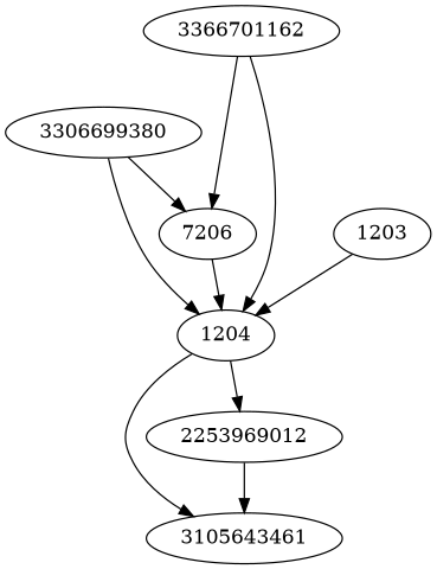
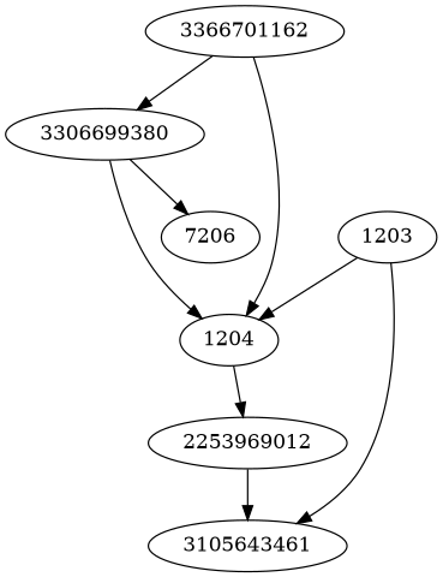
  strict digraph {
    n1 [label=3366701162]
    3306699380
    1204
    n4 [label=7206]
    3105643461
    n6 [label=2253969012]
    1203
-   n1 -> n4
+   n1 -> 3306699380
    n1 -> 1204
    3306699380 -> 1204
    3306699380 -> n4
-   1204 -> 3105643461
+   1203 -> 3105643461
    1204 -> n6
-   n4 -> 1204
    n6 -> 3105643461
    1203 -> 1204
  }
